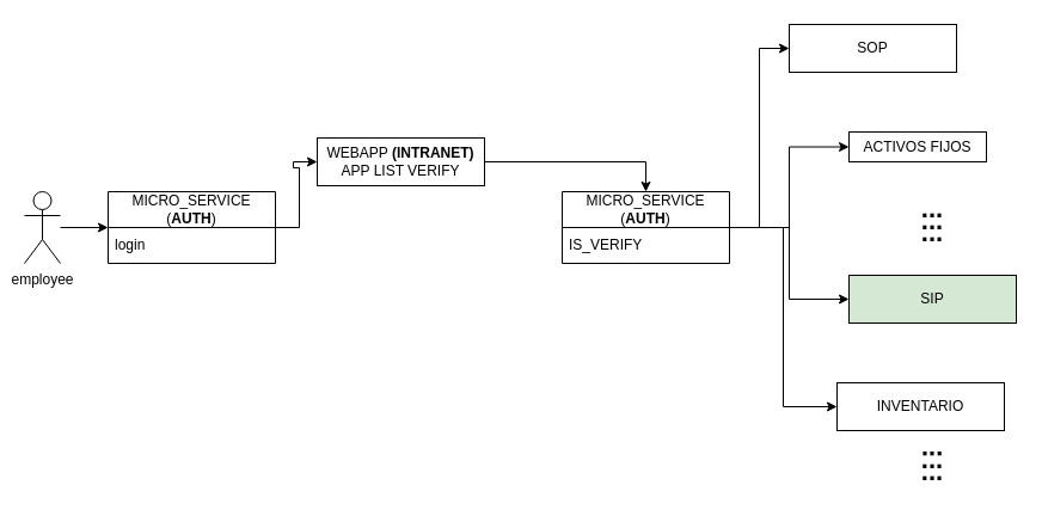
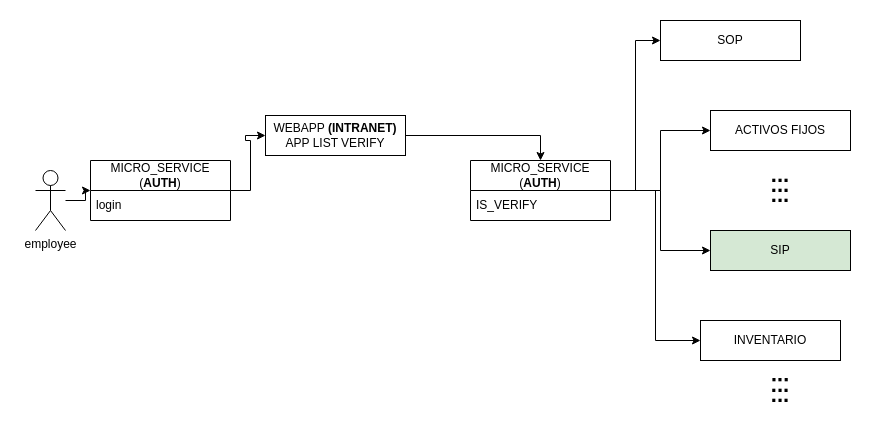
  <mxCell id="0" />
  <mxCell id="1" parent="0" />
  <mxCell id="2" style="edgeStyle=orthogonalEdgeStyle;rounded=0;orthogonalLoop=1;jettySize=auto;html=1;" edge="1" parent="1" source="3" target="5"><mxGeometry relative="1" as="geometry"><mxPoint x="180" y="180" as="targetPoint" /></mxGeometry></mxCell>
- <mxCell id="3" value="employee" style="shape=umlActor;verticalLabelPosition=bottom;verticalAlign=top;html=1;outlineConnect=0;" vertex="1" parent="1"><mxGeometry x="20" y="160" width="30" height="60" as="geometry" /></mxCell>
+ <mxCell id="3" value="employee" style="shape=umlActor;verticalLabelPosition=bottom;verticalAlign=top;html=1;outlineConnect=0;" vertex="1" parent="1"><mxGeometry x="35" y="170" width="30" height="60" as="geometry" /></mxCell>
  <mxCell id="4" style="edgeStyle=orthogonalEdgeStyle;rounded=0;orthogonalLoop=1;jettySize=auto;html=1;entryX=0;entryY=0.5;entryDx=0;entryDy=0;" edge="1" parent="1" source="5" target="8"><mxGeometry relative="1" as="geometry" /></mxCell>
  <mxCell id="5" value="MICRO_SERVICE (&lt;b&gt;AUTH&lt;/b&gt;)" style="swimlane;fontStyle=0;childLayout=stackLayout;horizontal=1;startSize=30;horizontalStack=0;resizeParent=1;resizeParentMax=0;resizeLast=0;collapsible=1;marginBottom=0;whiteSpace=wrap;html=1;" vertex="1" parent="1"><mxGeometry x="90" y="160" width="140" height="60" as="geometry" /></mxCell>
  <mxCell id="6" value="login" style="text;strokeColor=none;fillColor=none;align=left;verticalAlign=middle;spacingLeft=4;spacingRight=4;overflow=hidden;points=[[0,0.5],[1,0.5]];portConstraint=eastwest;rotatable=0;whiteSpace=wrap;html=1;" vertex="1" parent="5"><mxGeometry y="30" width="140" height="30" as="geometry" /></mxCell>
  <mxCell id="7" value="" style="edgeStyle=orthogonalEdgeStyle;rounded=0;orthogonalLoop=1;jettySize=auto;html=1;" edge="1" parent="1" source="8" target="13"><mxGeometry relative="1" as="geometry" /></mxCell>
  <mxCell id="8" value="&lt;div&gt;WEBAPP &lt;b&gt;(INTRANET)&lt;/b&gt;&lt;/div&gt;&lt;div&gt;APP LIST VERIFY&lt;b&gt;&lt;br&gt;&lt;/b&gt;&lt;/div&gt;" style="rounded=0;whiteSpace=wrap;html=1;" vertex="1" parent="1"><mxGeometry x="265" y="115" width="140" height="40" as="geometry" /></mxCell>
  <mxCell id="9" style="edgeStyle=orthogonalEdgeStyle;rounded=0;orthogonalLoop=1;jettySize=auto;html=1;entryX=0;entryY=0.5;entryDx=0;entryDy=0;fontFamily=Helvetica;fontSize=12;fontColor=default;" edge="1" parent="1" source="13" target="18"><mxGeometry relative="1" as="geometry" /></mxCell>
  <mxCell id="10" style="edgeStyle=orthogonalEdgeStyle;rounded=0;orthogonalLoop=1;jettySize=auto;html=1;entryX=0;entryY=0.5;entryDx=0;entryDy=0;fontFamily=Helvetica;fontSize=12;fontColor=default;" edge="1" parent="1" source="13" target="17"><mxGeometry relative="1" as="geometry" /></mxCell>
  <mxCell id="11" style="edgeStyle=orthogonalEdgeStyle;rounded=0;orthogonalLoop=1;jettySize=auto;html=1;entryX=0;entryY=0.5;entryDx=0;entryDy=0;fontFamily=Helvetica;fontSize=12;fontColor=default;" edge="1" parent="1" source="13" target="16"><mxGeometry relative="1" as="geometry" /></mxCell>
  <mxCell id="12" style="edgeStyle=orthogonalEdgeStyle;rounded=0;orthogonalLoop=1;jettySize=auto;html=1;entryX=0;entryY=0.5;entryDx=0;entryDy=0;fontFamily=Helvetica;fontSize=12;fontColor=default;" edge="1" parent="1" source="13" target="15"><mxGeometry relative="1" as="geometry" /></mxCell>
  <mxCell id="13" value="MICRO_SERVICE&lt;br&gt;(&lt;b&gt;AUTH&lt;/b&gt;)" style="swimlane;fontStyle=0;childLayout=stackLayout;horizontal=1;startSize=30;horizontalStack=0;resizeParent=1;resizeParentMax=0;resizeLast=0;collapsible=1;marginBottom=0;whiteSpace=wrap;html=1;" vertex="1" parent="1"><mxGeometry x="470" y="160" width="140" height="60" as="geometry" /></mxCell>
  <mxCell id="14" value="IS_VERIFY" style="text;strokeColor=none;fillColor=none;align=left;verticalAlign=middle;spacingLeft=4;spacingRight=4;overflow=hidden;points=[[0,0.5],[1,0.5]];portConstraint=eastwest;rotatable=0;whiteSpace=wrap;html=1;" vertex="1" parent="13"><mxGeometry y="30" width="140" height="30" as="geometry" /></mxCell>
  <mxCell id="15" value="&lt;div&gt;INVENTARIO&lt;br&gt;&lt;/div&gt;" style="rounded=0;whiteSpace=wrap;html=1;" vertex="1" parent="1"><mxGeometry x="700" y="320" width="140" height="40" as="geometry" /></mxCell>
  <mxCell id="16" value="&lt;div&gt;SIP&lt;b&gt;&lt;br&gt;&lt;/b&gt;&lt;/div&gt;" style="rounded=0;whiteSpace=wrap;html=1;fillColor=#d5e8d4;" vertex="1" parent="1"><mxGeometry x="710" y="230" width="140" height="40" as="geometry" /></mxCell>
- <mxCell id="17" value="ACTIVOS FIJOS" style="rounded=0;whiteSpace=wrap;html=1;" vertex="1" parent="1"><mxGeometry x="710" y="110" width="115" height="25" as="geometry" /></mxCell>
+ <mxCell id="17" value="ACTIVOS FIJOS" style="rounded=0;whiteSpace=wrap;html=1;" vertex="1" parent="1"><mxGeometry x="710" y="110" width="140" height="40" as="geometry" /></mxCell>
  <mxCell id="18" value="SOP" style="rounded=0;whiteSpace=wrap;html=1;" vertex="1" parent="1"><mxGeometry x="660" y="20" width="140" height="40" as="geometry" /></mxCell>
  <mxCell id="19" value="&lt;b&gt;&lt;font style=&quot;font-size: 22px;&quot;&gt;...&lt;/font&gt;&lt;/b&gt;" style="text;html=1;align=center;verticalAlign=middle;whiteSpace=wrap;rounded=0;fontFamily=Helvetica;fontSize=12;fontColor=default;rotation=-180;" vertex="1" parent="1"><mxGeometry x="750" y="370" width="60" height="30" as="geometry" /></mxCell>
  <mxCell id="20" value="&lt;b&gt;&lt;font style=&quot;font-size: 22px;&quot;&gt;...&lt;/font&gt;&lt;/b&gt;" style="text;html=1;align=center;verticalAlign=middle;whiteSpace=wrap;rounded=0;fontFamily=Helvetica;fontSize=12;fontColor=default;" vertex="1" parent="1"><mxGeometry x="750" y="370" width="60" height="30" as="geometry" /></mxCell>
  <mxCell id="21" value="&lt;b&gt;&lt;font style=&quot;font-size: 22px;&quot;&gt;...&lt;/font&gt;&lt;/b&gt;" style="text;html=1;align=center;verticalAlign=middle;whiteSpace=wrap;rounded=0;fontFamily=Helvetica;fontSize=12;fontColor=default;" vertex="1" parent="1"><mxGeometry x="750" y="380" width="60" height="30" as="geometry" /></mxCell>
  <mxCell id="22" value="&lt;b&gt;&lt;font style=&quot;font-size: 22px;&quot;&gt;...&lt;/font&gt;&lt;/b&gt;" style="text;html=1;align=center;verticalAlign=middle;whiteSpace=wrap;rounded=0;fontFamily=Helvetica;fontSize=12;fontColor=default;" vertex="1" parent="1"><mxGeometry x="750" y="160" width="60" height="30" as="geometry" /></mxCell>
  <mxCell id="23" value="&lt;b&gt;&lt;font style=&quot;font-size: 22px;&quot;&gt;...&lt;/font&gt;&lt;/b&gt;" style="text;html=1;align=center;verticalAlign=middle;whiteSpace=wrap;rounded=0;fontFamily=Helvetica;fontSize=12;fontColor=default;" vertex="1" parent="1"><mxGeometry x="750" y="170" width="60" height="30" as="geometry" /></mxCell>
  <mxCell id="24" value="&lt;b&gt;&lt;font style=&quot;font-size: 22px;&quot;&gt;...&lt;/font&gt;&lt;/b&gt;" style="text;html=1;align=center;verticalAlign=middle;whiteSpace=wrap;rounded=0;fontFamily=Helvetica;fontSize=12;fontColor=default;" vertex="1" parent="1"><mxGeometry x="750" y="180" width="60" height="30" as="geometry" /></mxCell>
